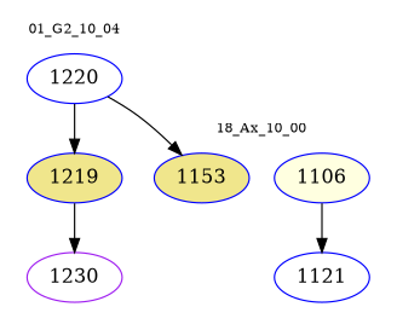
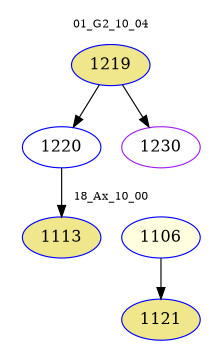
  digraph {
    node [color=blue fillcolor=white style=filled]
    edge [color=black]
    n1 [fillcolor=lightyellow label=1106]
-   n2 [label=1121]
-   n3 [fillcolor=khaki label=1153]
+   n2 [fillcolor=khaki label=1121]
+   n3 [fillcolor=khaki label=1113]
    n4 [fillcolor=khaki label=1219]
    n5 [label=1220]
    n6 [color=purple label=1230]
    subgraph cluster_1 {
      color=white
      fontsize=10
      label="18_Ax_10_00"
      n1
      n2
      n3
    }
    subgraph cluster_2 {
      color=white
      fontsize=10
      label="01_G2_10_04"
      n4
      n5
      n6
    }
    n1 -> n2
-   n5 -> n4
+   n4 -> n5
    n4 -> n6
    n5 -> n3
  }
